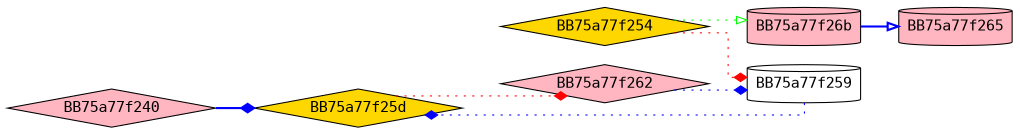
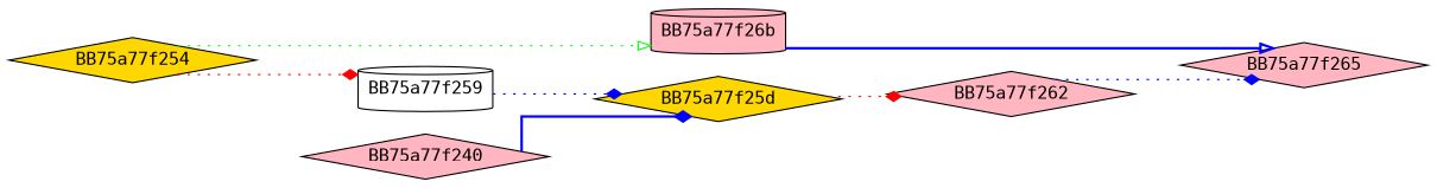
  digraph {
    fontname="DejaVu Sans Mono"
    rankdir=LR
    splines=ortho
    node [fillcolor=lightpink fontname="DejaVu Sans Mono" shape=diamond style=filled]
    edge [arrowhead=diamond color=blue fontname="DejaVu Sans Mono" style=dotted]
    BB75a77f25d [fillcolor=gold]
    BB75a77f240
    BB75a77f262
    BB75a77f254 [fillcolor=gold]
    BB75a77f26b [shape=cylinder]
    BB75a77f259 [fillcolor=white shape=cylinder]
-   BB75a77f265 [shape=cylinder]
+   BB75a77f265
    BB75a77f25d -> BB75a77f262 [color=red]
    BB75a77f240 -> BB75a77f25d [style=bold]
-   BB75a77f262 -> BB75a77f259
+   BB75a77f262 -> BB75a77f265
    BB75a77f254 -> BB75a77f26b [arrowhead=onormal color=green]
    BB75a77f254 -> BB75a77f259 [color=red]
    BB75a77f26b -> BB75a77f265 [arrowhead=onormal style=bold]
    BB75a77f259 -> BB75a77f25d
  }
